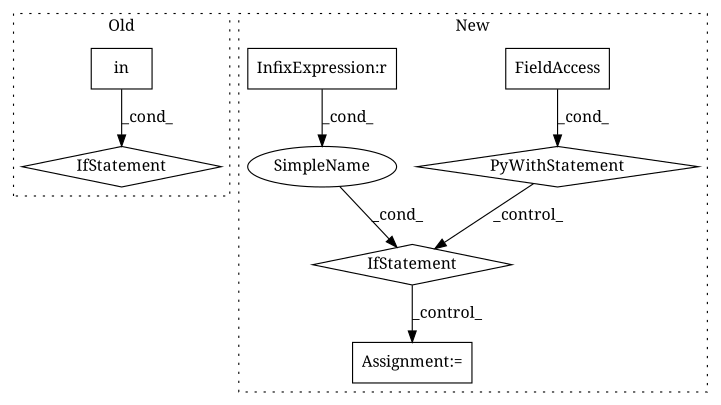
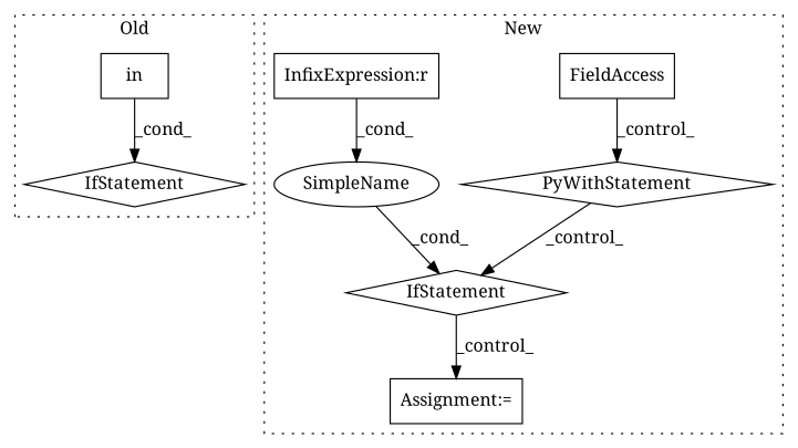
  digraph {
    fontname="Noto Serif"
    node [a=25 fontname="Noto Serif" shape=box]
    edge [fontname="Noto Serif"]
    n1 [a=105 l=16 label=in s=10379]
    n2 [l=3 label=IfStatement s=10396 shape=diamond]
    n3 [a=104 l="10,2" label=PyWithStatement s="8730,8760" shape=diamond]
    n4 [a=7 l=1 label="Assignment:=" s=9343]
    n5 [a=22 l=20 label=FieldAccess s=8740]
    n6 [l="4,2" label=IfStatement s="8770,8804" shape=diamond]
    n7 [a=42 label=SimpleName shape=ellipse]
    n8 [a=27 l=4 label="InfixExpression:r" s=8790]
    subgraph cluster_1 {
      label=Old
      style=dotted
      n1
      n2
    }
    subgraph cluster_2 {
      label=New
      style=dotted
      n3
      n4
      n5
      n6
      n7
      n8
    }
    n1 -> n2 [label=_cond_]
    n3 -> n6 [label=_control_]
-   n5 -> n3 [label=_cond_]
+   n5 -> n3 [label=_control_]
    n6 -> n4 [label=_control_]
    n7 -> n6 [label=_cond_]
    n8 -> n7 [label=_cond_]
  }
